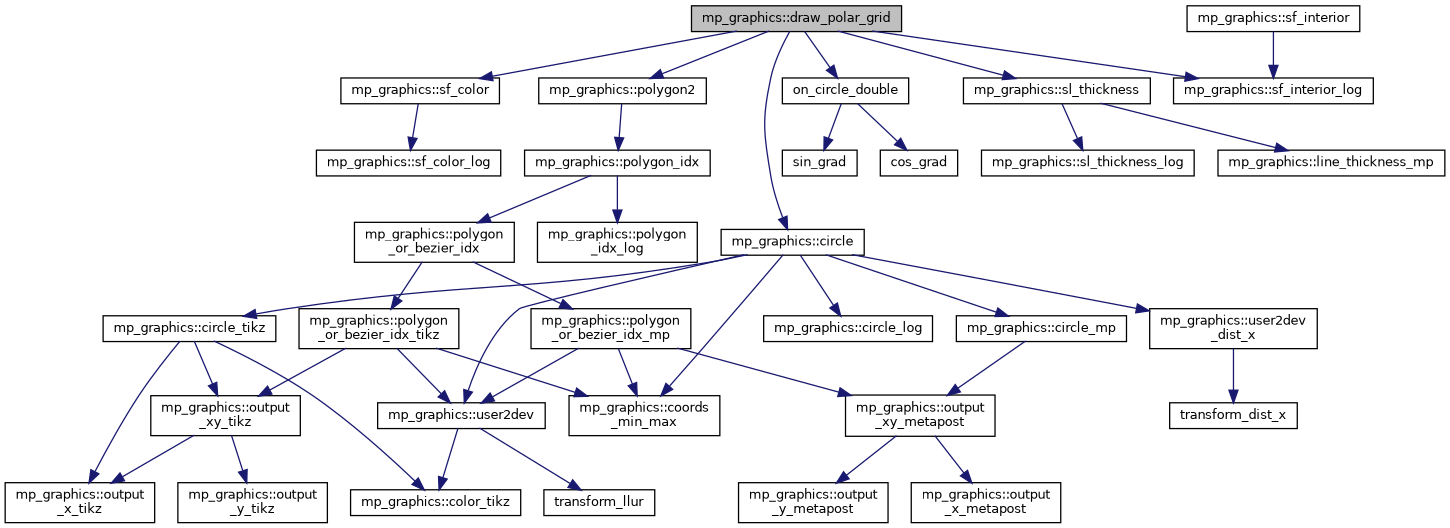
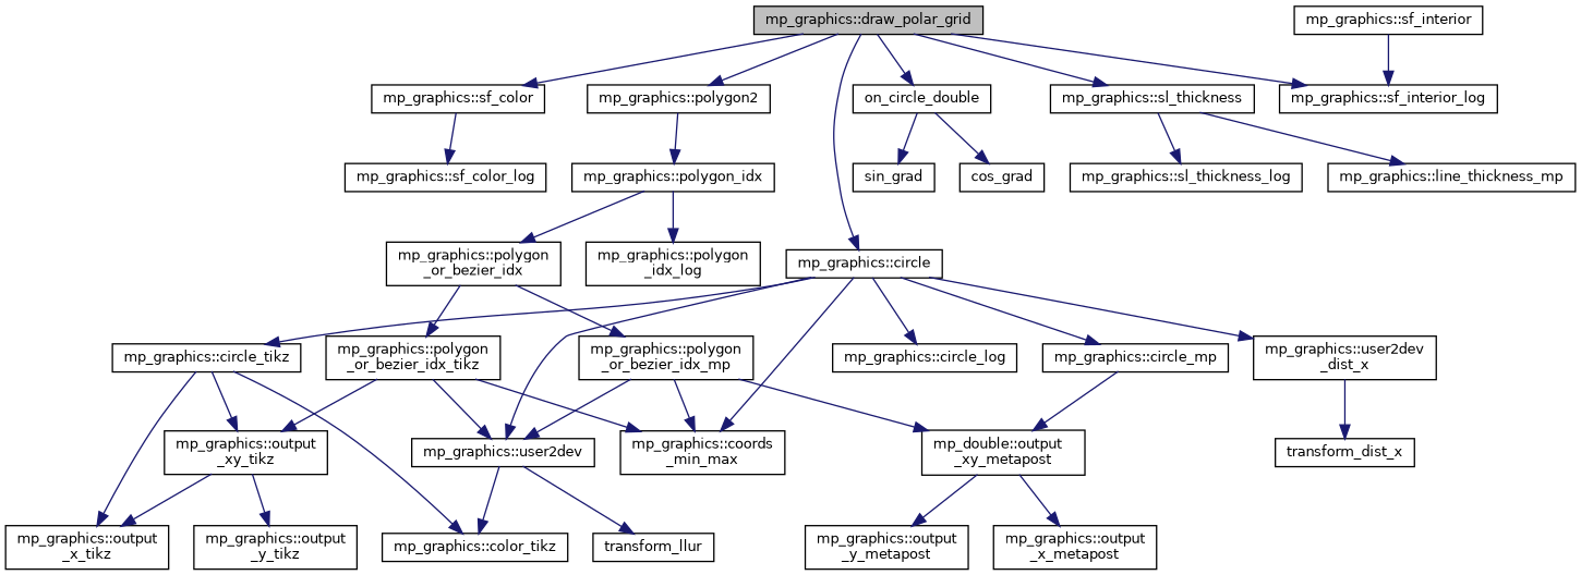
  digraph {
    rankdir=TB
    node [color=black fillcolor=white fontname=Helvetica fontsize=10 shape=record style=filled]
    edge [color=midnightblue fontname=Helvetica fontsize=10 labelfontname=Helvetica labelfontsize=10 style=solid]
    n1 [fillcolor=grey75 fontcolor=black height=0.2 label="mp_graphics::draw_polar_grid" width=0.4]
    n2 [height=0.2 label="mp_graphics::sl_thickness" width=0.4]
    n3 [height=0.2 label="mp_graphics::sf_color" width=0.4]
    n4 [height=0.2 label="mp_graphics::circle" width=0.4]
    n5 [height=0.2 label=on_circle_double width=0.4]
    n6 [height=0.2 label="mp_graphics::polygon2" width=0.4]
    n7 [height=0.2 label="mp_graphics::sf_interior_log" width=0.4]
    n8 [height=0.2 label="mp_graphics::line_thickness_mp" width=0.4]
    n9 [height=0.2 label="mp_graphics::sl_thickness_log" width=0.4]
    n10 [height=0.2 label="mp_graphics::sf_interior" width=0.4]
    n11 [height=0.2 label="mp_graphics::sf_color_log" width=0.4]
    n12 [height=0.2 label="mp_graphics::coords\l_min_max" width=0.4]
    n13 [height=0.2 label="mp_graphics::user2dev" width=0.4]
    n14 [height=0.2 label="mp_graphics::user2dev\l_dist_x" width=0.4]
    n15 [height=0.2 label="mp_graphics::circle_log" width=0.4]
    n16 [height=0.2 label="mp_graphics::circle_mp" width=0.4]
    n17 [height=0.2 label="mp_graphics::circle_tikz" width=0.4]
    n18 [height=0.2 label=cos_grad width=0.4]
    n19 [height=0.2 label=sin_grad width=0.4]
    n20 [height=0.2 label="mp_graphics::polygon_idx" width=0.4]
    n21 [height=0.2 label=transform_llur width=0.4]
    n22 [height=0.2 label="mp_graphics::color_tikz" width=0.4]
    n23 [height=0.2 label=transform_dist_x width=0.4]
-   n24 [height=0.2 label="mp_graphics::output\l_xy_metapost" width=0.4]
+   n24 [height=0.2 label="mp_double::output\l_xy_metapost" width=0.4]
    n25 [height=0.2 label="mp_graphics::output\l_xy_tikz" width=0.4]
    n26 [height=0.2 label="mp_graphics::output\l_x_tikz" width=0.4]
    n27 [height=0.2 label="mp_graphics::output\l_x_metapost" width=0.4]
    n28 [height=0.2 label="mp_graphics::output\l_y_metapost" width=0.4]
    n29 [height=0.2 label="mp_graphics::output\l_y_tikz" width=0.4]
    n30 [height=0.2 label="mp_graphics::polygon\l_idx_log" width=0.4]
    n31 [height=0.2 label="mp_graphics::polygon\l_or_bezier_idx" width=0.4]
    n32 [height=0.2 label="mp_graphics::polygon\l_or_bezier_idx_mp" width=0.4]
    n33 [height=0.2 label="mp_graphics::polygon\l_or_bezier_idx_tikz" width=0.4]
    n1 -> n2
    n1 -> n3
    n1 -> n4
    n1 -> n5
    n1 -> n6
    n1 -> n7
    n2 -> n8
    n2 -> n9
    n3 -> n11
    n4 -> n12
    n4 -> n13
    n4 -> n14
    n4 -> n15
    n4 -> n16
    n4 -> n17
    n5 -> n18
    n5 -> n19
    n6 -> n20
    n10 -> n7
    n13 -> n21
    n13 -> n22
    n14 -> n23
    n16 -> n24
    n17 -> n22
    n17 -> n25
    n17 -> n26
    n20 -> n30
    n20 -> n31
    n24 -> n27
    n24 -> n28
    n25 -> n26
    n25 -> n29
    n31 -> n32
    n31 -> n33
    n32 -> n12
    n32 -> n13
    n32 -> n24
    n33 -> n12
    n33 -> n13
    n33 -> n25
  }
